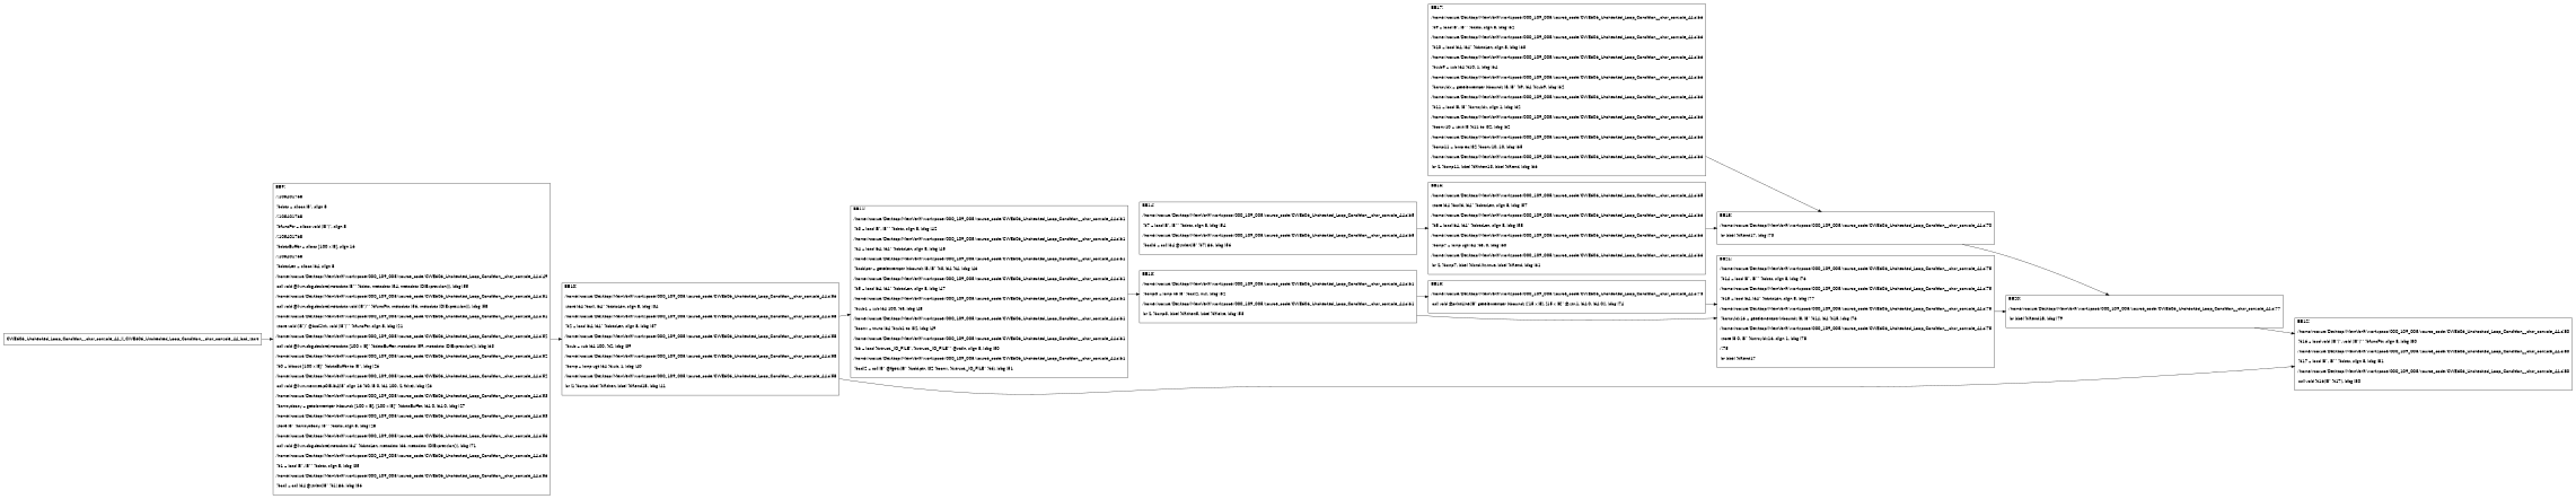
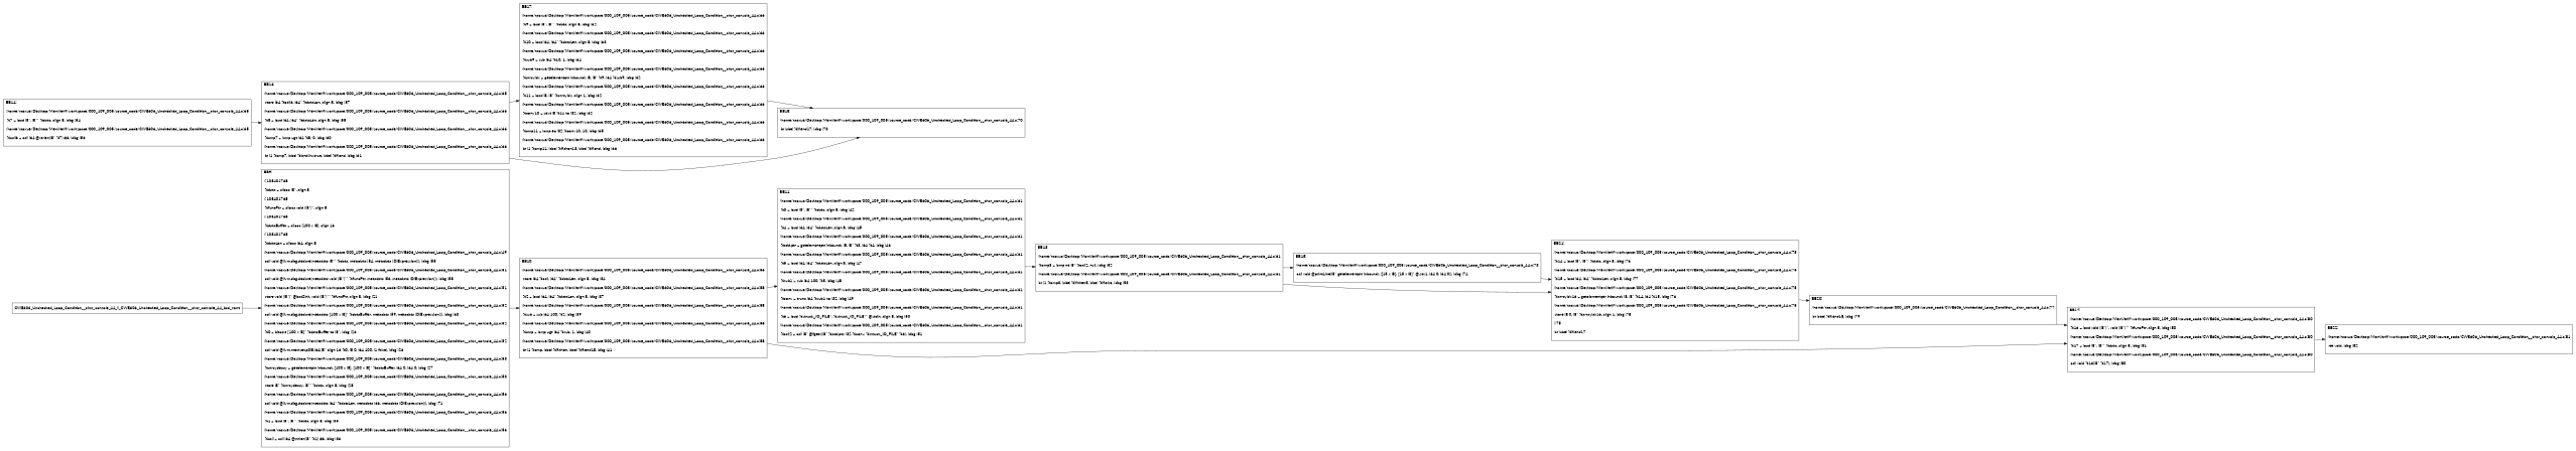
  digraph {
    fontname=Lato
    rankdir=LR
    node [fontname=Lato shape=record]
    edge [fontname=Lato]
    n1 [label="{CWE606_Unchecked_Loop_Condition__char_console_44_ll_CWE606_Unchecked_Loop_Condition__char_console_44_bad_start}"]
    n2 [label="{BB9:\l\l/:105401768\l\n  %data = alloca i8*, align 8\l\n/:105401768\l\n  %funcPtr = alloca void (i8*)*, align 8\l\n/:105401768\l\n  %dataBuffer = alloca [100 x i8], align 16\l\n/:105401768\l\n  %dataLen = alloca i64, align 8\l\n/home/raoxue/Desktop/MemVerif/workspace/000_109_005/source_code/CWE606_Unchecked_Loop_Condition__char_console_44.c:49\l\n  call void @llvm.dbg.declare(metadata i8** %data, metadata !54, metadata !DIExpression()), !dbg !55\l\n/home/raoxue/Desktop/MemVerif/workspace/000_109_005/source_code/CWE606_Unchecked_Loop_Condition__char_console_44.c:51\l\n  call void @llvm.dbg.declare(metadata void (i8*)** %funcPtr, metadata !56, metadata !DIExpression()), !dbg !58\l\n/home/raoxue/Desktop/MemVerif/workspace/000_109_005/source_code/CWE606_Unchecked_Loop_Condition__char_console_44.c:51\l\n  store void (i8*)* @badSink, void (i8*)** %funcPtr, align 8, !dbg !21\l\n/home/raoxue/Desktop/MemVerif/workspace/000_109_005/source_code/CWE606_Unchecked_Loop_Condition__char_console_44.c:52\l\n  call void @llvm.dbg.declare(metadata [100 x i8]* %dataBuffer, metadata !59, metadata !DIExpression()), !dbg !63\l\n/home/raoxue/Desktop/MemVerif/workspace/000_109_005/source_code/CWE606_Unchecked_Loop_Condition__char_console_44.c:52\l\n  %0 = bitcast [100 x i8]* %dataBuffer to i8*, !dbg !26\l\n/home/raoxue/Desktop/MemVerif/workspace/000_109_005/source_code/CWE606_Unchecked_Loop_Condition__char_console_44.c:52\l\n  call void @llvm.memset.p0i8.i64(i8* align 16 %0, i8 0, i64 100, i1 false), !dbg !26\l\n/home/raoxue/Desktop/MemVerif/workspace/000_109_005/source_code/CWE606_Unchecked_Loop_Condition__char_console_44.c:53\l\n  %arraydecay = getelementptr inbounds [100 x i8], [100 x i8]* %dataBuffer, i64 0, i64 0, !dbg !27\l\n/home/raoxue/Desktop/MemVerif/workspace/000_109_005/source_code/CWE606_Unchecked_Loop_Condition__char_console_44.c:53\l\n  store i8* %arraydecay, i8** %data, align 8, !dbg !28\l\n/home/raoxue/Desktop/MemVerif/workspace/000_109_005/source_code/CWE606_Unchecked_Loop_Condition__char_console_44.c:56\l\n  call void @llvm.dbg.declare(metadata i64* %dataLen, metadata !66, metadata !DIExpression()), !dbg !71\l\n/home/raoxue/Desktop/MemVerif/workspace/000_109_005/source_code/CWE606_Unchecked_Loop_Condition__char_console_44.c:56\l\n  %1 = load i8*, i8** %data, align 8, !dbg !35\l\n/home/raoxue/Desktop/MemVerif/workspace/000_109_005/source_code/CWE606_Unchecked_Loop_Condition__char_console_44.c:56\l\n  %call = call i64 @strlen(i8* %1) #6, !dbg !36\l\n}"]
    n3 [label="{BB10:\l\l/home/raoxue/Desktop/MemVerif/workspace/000_109_005/source_code/CWE606_Unchecked_Loop_Condition__char_console_44.c:56\l\n  store i64 %call, i64* %dataLen, align 8, !dbg !34\l\n/home/raoxue/Desktop/MemVerif/workspace/000_109_005/source_code/CWE606_Unchecked_Loop_Condition__char_console_44.c:58\l\n  %2 = load i64, i64* %dataLen, align 8, !dbg !37\l\n/home/raoxue/Desktop/MemVerif/workspace/000_109_005/source_code/CWE606_Unchecked_Loop_Condition__char_console_44.c:58\l\n  %sub = sub i64 100, %2, !dbg !39\l\n/home/raoxue/Desktop/MemVerif/workspace/000_109_005/source_code/CWE606_Unchecked_Loop_Condition__char_console_44.c:58\l\n  %cmp = icmp ugt i64 %sub, 1, !dbg !40\l\n/home/raoxue/Desktop/MemVerif/workspace/000_109_005/source_code/CWE606_Unchecked_Loop_Condition__char_console_44.c:58\l\n  br i1 %cmp, label %if.then, label %if.end18, !dbg !41\l\n}"]
    n4 [label="{BB11:\l\l/home/raoxue/Desktop/MemVerif/workspace/000_109_005/source_code/CWE606_Unchecked_Loop_Condition__char_console_44.c:61\l\n  %3 = load i8*, i8** %data, align 8, !dbg !42\l\n/home/raoxue/Desktop/MemVerif/workspace/000_109_005/source_code/CWE606_Unchecked_Loop_Condition__char_console_44.c:61\l\n  %4 = load i64, i64* %dataLen, align 8, !dbg !45\l\n/home/raoxue/Desktop/MemVerif/workspace/000_109_005/source_code/CWE606_Unchecked_Loop_Condition__char_console_44.c:61\l\n  %add.ptr = getelementptr inbounds i8, i8* %3, i64 %4, !dbg !46\l\n/home/raoxue/Desktop/MemVerif/workspace/000_109_005/source_code/CWE606_Unchecked_Loop_Condition__char_console_44.c:61\l\n  %5 = load i64, i64* %dataLen, align 8, !dbg !47\l\n/home/raoxue/Desktop/MemVerif/workspace/000_109_005/source_code/CWE606_Unchecked_Loop_Condition__char_console_44.c:61\l\n  %sub1 = sub i64 100, %5, !dbg !48\l\n/home/raoxue/Desktop/MemVerif/workspace/000_109_005/source_code/CWE606_Unchecked_Loop_Condition__char_console_44.c:61\l\n  %conv = trunc i64 %sub1 to i32, !dbg !49\l\n/home/raoxue/Desktop/MemVerif/workspace/000_109_005/source_code/CWE606_Unchecked_Loop_Condition__char_console_44.c:61\l\n  %6 = load %struct._IO_FILE*, %struct._IO_FILE** @stdin, align 8, !dbg !50\l\n/home/raoxue/Desktop/MemVerif/workspace/000_109_005/source_code/CWE606_Unchecked_Loop_Condition__char_console_44.c:61\l\n  %call2 = call i8* @fgets(i8* %add.ptr, i32 %conv, %struct._IO_FILE* %6), !dbg !51\l\n}"]
    n5 [label="{BB12:\l\l/home/raoxue/Desktop/MemVerif/workspace/000_109_005/source_code/CWE606_Unchecked_Loop_Condition__char_console_44.c:80\l\n  %16 = load void (i8*)*, void (i8*)** %funcPtr, align 8, !dbg !80\l\n/home/raoxue/Desktop/MemVerif/workspace/000_109_005/source_code/CWE606_Unchecked_Loop_Condition__char_console_44.c:80\l\n  %17 = load i8*, i8** %data, align 8, !dbg !81\l\n/home/raoxue/Desktop/MemVerif/workspace/000_109_005/source_code/CWE606_Unchecked_Loop_Condition__char_console_44.c:80\l\n  call void %16(i8* %17), !dbg !80\l\n}"]
    n6 [label="{BB13:\l\l/home/raoxue/Desktop/MemVerif/workspace/000_109_005/source_code/CWE606_Unchecked_Loop_Condition__char_console_44.c:61\l\n  %cmp3 = icmp ne i8* %call2, null, !dbg !52\l\n/home/raoxue/Desktop/MemVerif/workspace/000_109_005/source_code/CWE606_Unchecked_Loop_Condition__char_console_44.c:61\l\n  br i1 %cmp3, label %if.then5, label %if.else, !dbg !53\l\n}"]
+   n7 [label="{BB22:\l\l/home/raoxue/Desktop/MemVerif/workspace/000_109_005/source_code/CWE606_Unchecked_Loop_Condition__char_console_44.c:81\l\n  ret void, !dbg !82\l\n}"]
    n8 [label="{BB15:\l\l/home/raoxue/Desktop/MemVerif/workspace/000_109_005/source_code/CWE606_Unchecked_Loop_Condition__char_console_44.c:73\l\n  call void @printLine(i8* getelementptr inbounds ([15 x i8], [15 x i8]* @.str.1, i64 0, i64 0)), !dbg !74\l\n}"]
    n9 [label="{BB21:\l\l/home/raoxue/Desktop/MemVerif/workspace/000_109_005/source_code/CWE606_Unchecked_Loop_Condition__char_console_44.c:75\l\n  %14 = load i8*, i8** %data, align 8, !dbg !76\l\n/home/raoxue/Desktop/MemVerif/workspace/000_109_005/source_code/CWE606_Unchecked_Loop_Condition__char_console_44.c:75\l\n  %15 = load i64, i64* %dataLen, align 8, !dbg !77\l\n/home/raoxue/Desktop/MemVerif/workspace/000_109_005/source_code/CWE606_Unchecked_Loop_Condition__char_console_44.c:75\l\n  %arrayidx16 = getelementptr inbounds i8, i8* %14, i64 %15, !dbg !76\l\n/home/raoxue/Desktop/MemVerif/workspace/000_109_005/source_code/CWE606_Unchecked_Loop_Condition__char_console_44.c:75\l\n  store i8 0, i8* %arrayidx16, align 1, !dbg !78\l\n/:75\l\n  br label %if.end17\l\n}"]
    n10 [label="{BB14:\l\l/home/raoxue/Desktop/MemVerif/workspace/000_109_005/source_code/CWE606_Unchecked_Loop_Condition__char_console_44.c:65\l\n  %7 = load i8*, i8** %data, align 8, !dbg !54\l\n/home/raoxue/Desktop/MemVerif/workspace/000_109_005/source_code/CWE606_Unchecked_Loop_Condition__char_console_44.c:65\l\n  %call6 = call i64 @strlen(i8* %7) #6, !dbg !56\l\n}"]
    n11 [label="{BB16:\l\l/home/raoxue/Desktop/MemVerif/workspace/000_109_005/source_code/CWE606_Unchecked_Loop_Condition__char_console_44.c:65\l\n  store i64 %call6, i64* %dataLen, align 8, !dbg !57\l\n/home/raoxue/Desktop/MemVerif/workspace/000_109_005/source_code/CWE606_Unchecked_Loop_Condition__char_console_44.c:66\l\n  %8 = load i64, i64* %dataLen, align 8, !dbg !58\l\n/home/raoxue/Desktop/MemVerif/workspace/000_109_005/source_code/CWE606_Unchecked_Loop_Condition__char_console_44.c:66\l\n  %cmp7 = icmp ugt i64 %8, 0, !dbg !60\l\n/home/raoxue/Desktop/MemVerif/workspace/000_109_005/source_code/CWE606_Unchecked_Loop_Condition__char_console_44.c:66\l\n  br i1 %cmp7, label %land.lhs.true, label %if.end, !dbg !61\l\n}"]
    n12 [label="{BB17:\l\l/home/raoxue/Desktop/MemVerif/workspace/000_109_005/source_code/CWE606_Unchecked_Loop_Condition__char_console_44.c:66\l\n  %9 = load i8*, i8** %data, align 8, !dbg !62\l\n/home/raoxue/Desktop/MemVerif/workspace/000_109_005/source_code/CWE606_Unchecked_Loop_Condition__char_console_44.c:66\l\n  %10 = load i64, i64* %dataLen, align 8, !dbg !63\l\n/home/raoxue/Desktop/MemVerif/workspace/000_109_005/source_code/CWE606_Unchecked_Loop_Condition__char_console_44.c:66\l\n  %sub9 = sub i64 %10, 1, !dbg !64\l\n/home/raoxue/Desktop/MemVerif/workspace/000_109_005/source_code/CWE606_Unchecked_Loop_Condition__char_console_44.c:66\l\n  %arrayidx = getelementptr inbounds i8, i8* %9, i64 %sub9, !dbg !62\l\n/home/raoxue/Desktop/MemVerif/workspace/000_109_005/source_code/CWE606_Unchecked_Loop_Condition__char_console_44.c:66\l\n  %11 = load i8, i8* %arrayidx, align 1, !dbg !62\l\n/home/raoxue/Desktop/MemVerif/workspace/000_109_005/source_code/CWE606_Unchecked_Loop_Condition__char_console_44.c:66\l\n  %conv10 = sext i8 %11 to i32, !dbg !62\l\n/home/raoxue/Desktop/MemVerif/workspace/000_109_005/source_code/CWE606_Unchecked_Loop_Condition__char_console_44.c:66\l\n  %cmp11 = icmp eq i32 %conv10, 10, !dbg !65\l\n/home/raoxue/Desktop/MemVerif/workspace/000_109_005/source_code/CWE606_Unchecked_Loop_Condition__char_console_44.c:66\l\n  br i1 %cmp11, label %if.then13, label %if.end, !dbg !66\l\n}"]
    n13 [label="{BB18:\l\l/home/raoxue/Desktop/MemVerif/workspace/000_109_005/source_code/CWE606_Unchecked_Loop_Condition__char_console_44.c:70\l\n  br label %if.end17, !dbg !73\l\n}"]
    n14 [label="{BB20:\l\l/home/raoxue/Desktop/MemVerif/workspace/000_109_005/source_code/CWE606_Unchecked_Loop_Condition__char_console_44.c:77\l\n  br label %if.end18, !dbg !79\l\n}"]
    n1 -> n2
    n2 -> n3
    n3 -> n4
    n3 -> n5
    n4 -> n6
+   n5 -> n7
    n6 -> n8
    n6 -> n9
    n8 -> n9
    n9 -> n14
    n10 -> n11
+   n11 -> n12
    n11 -> n13
    n12 -> n13
-   n13 -> n14
    n14 -> n5
  }
